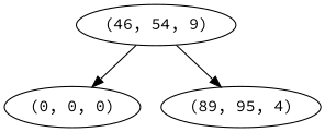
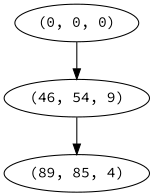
  digraph {
    fontname="Source Code Pro"
    node [fontname="Source Code Pro"]
    edge [fontname="Source Code Pro"]
    "(0, 0, 0)"
    "(46, 54, 9)"
-   "(89, 95, 4)"
-   "(46, 54, 9)" -> "(0, 0, 0)"
+   "(89, 95, 4)" [label="(89, 85, 4)"]
+   "(0, 0, 0)" -> "(46, 54, 9)"
    "(46, 54, 9)" -> "(89, 95, 4)"
  }
